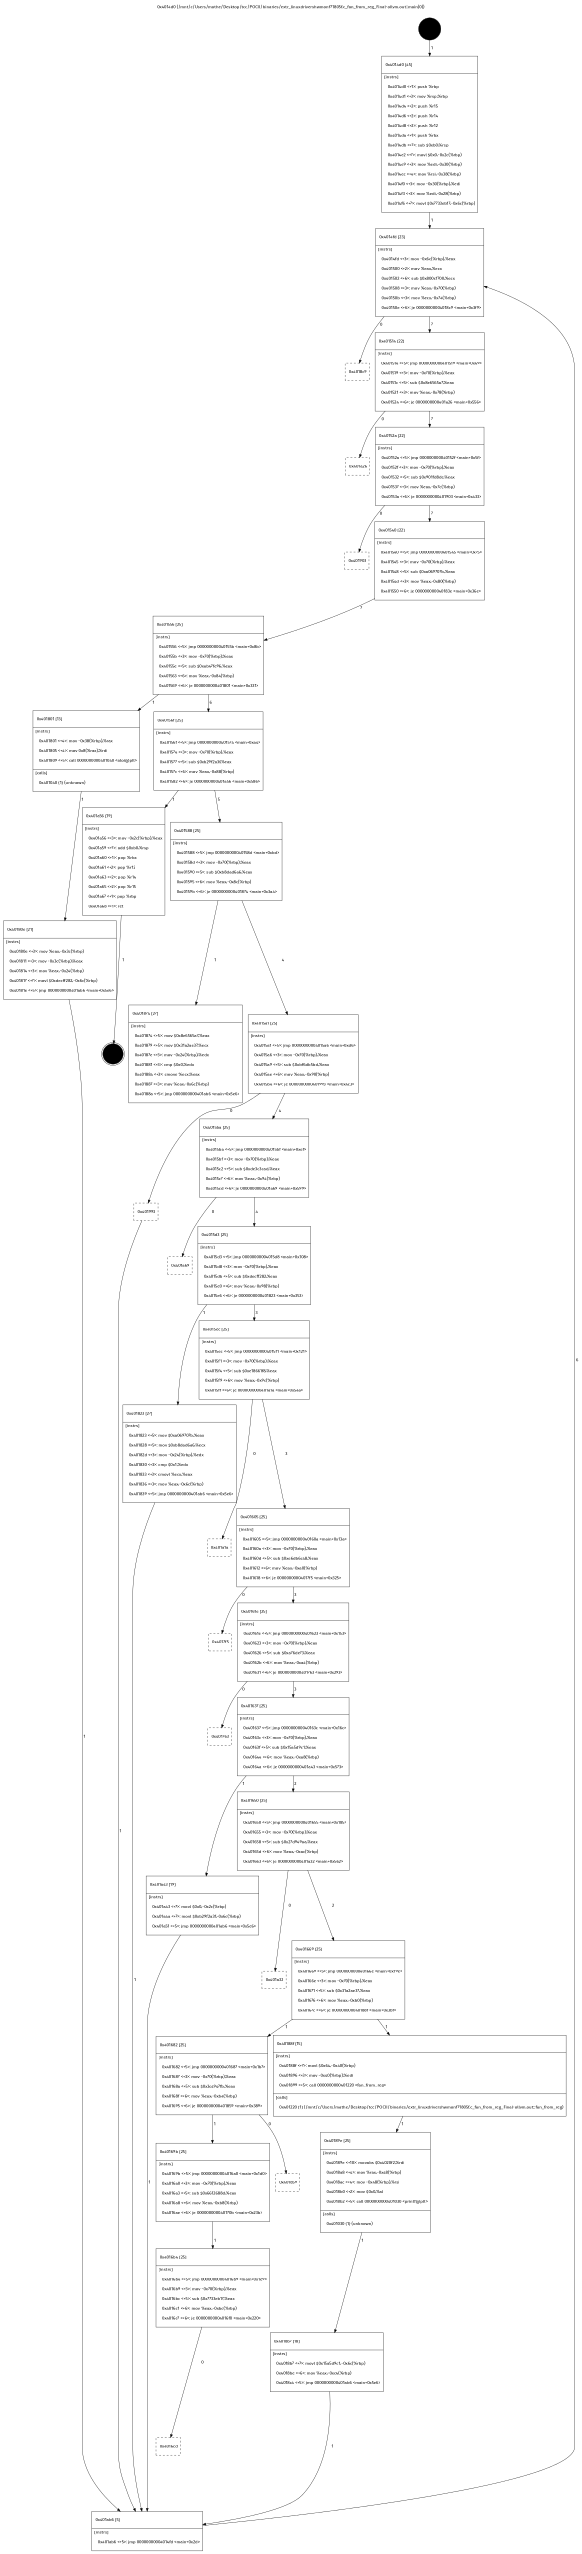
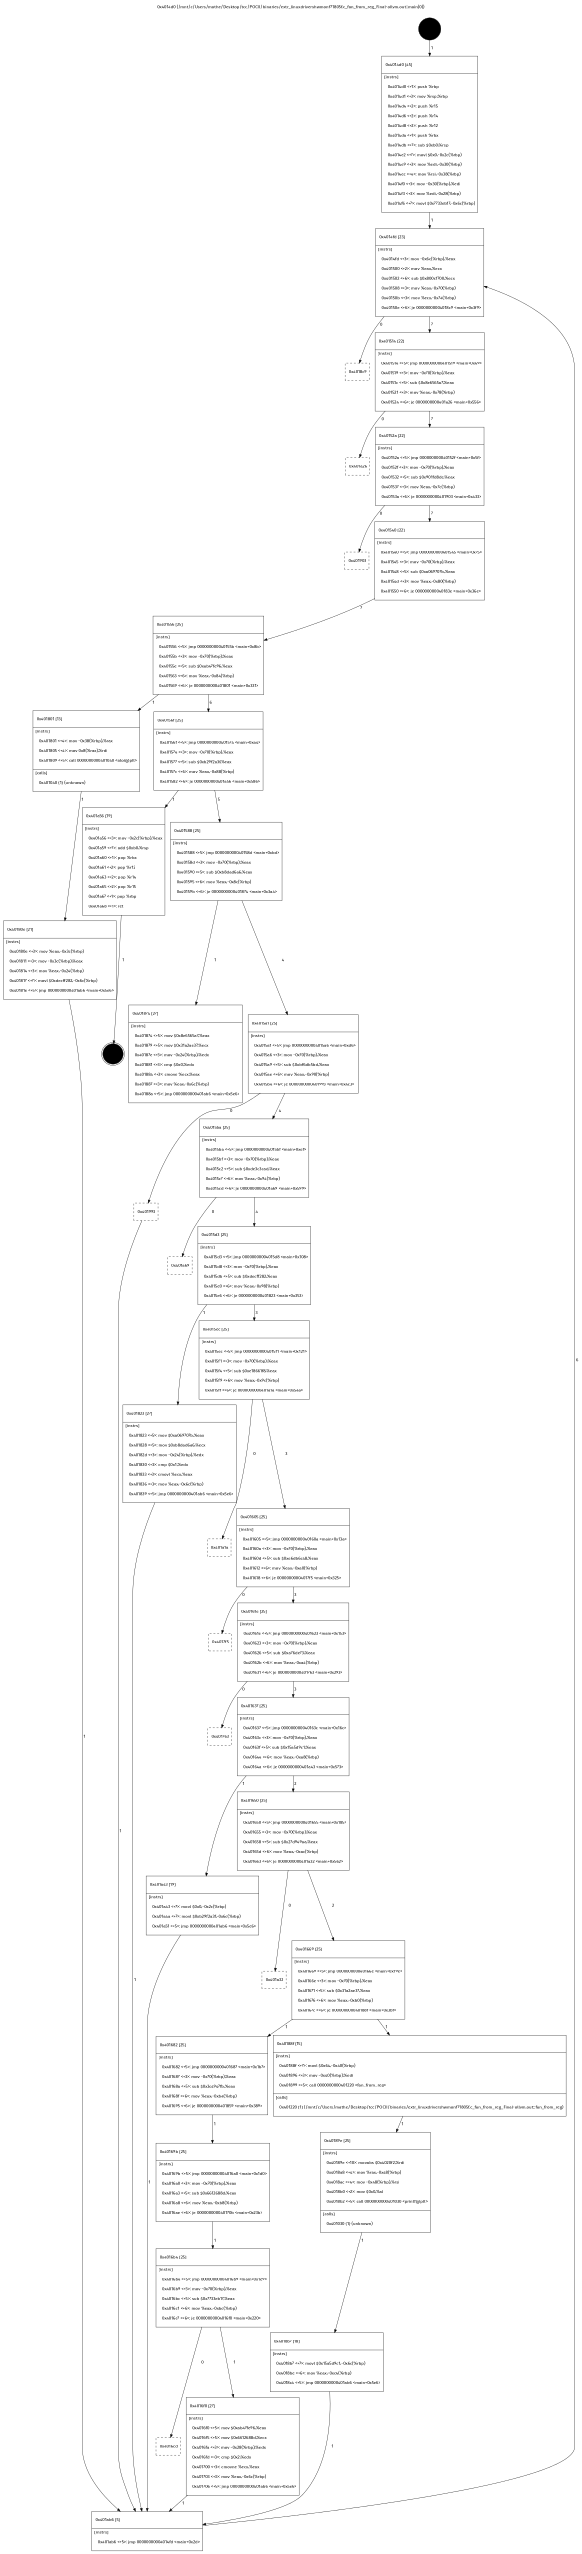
  digraph {
    fontname="Fira Sans"
    label="0x4014d0 (/mnt/c/Users/mathe/Desktop/tcc/POCII/binaries/extr_linuxdrivershwmonf71805f.c_fan_from_reg_Final-ollvm.out::main(0))"
    labelloc=t
    node [fontname="Fira Sans" shape=record]
    edge [fontname="Fira Sans"]
    Entry [fillcolor=black height=0.3 shape=circle style=filled width=0.3]
    n2 [label="{\n     0x4014d0 [45]\l\n     | [instrs]\l\n     &nbsp;&nbsp;0x4014d0 \<+1\>: push %rbp\l\n     &nbsp;&nbsp;0x4014d1 \<+3\>: mov %rsp,%rbp\l\n     &nbsp;&nbsp;0x4014d4 \<+2\>: push %r15\l\n     &nbsp;&nbsp;0x4014d6 \<+2\>: push %r14\l\n     &nbsp;&nbsp;0x4014d8 \<+2\>: push %r12\l\n     &nbsp;&nbsp;0x4014da \<+1\>: push %rbx\l\n     &nbsp;&nbsp;0x4014db \<+7\>: sub $0xb0,%rsp\l\n     &nbsp;&nbsp;0x4014e2 \<+7\>: movl $0x0,-0x2c(%rbp)\l\n     &nbsp;&nbsp;0x4014e9 \<+3\>: mov %edi,-0x30(%rbp)\l\n     &nbsp;&nbsp;0x4014ec \<+4\>: mov %rsi,-0x38(%rbp)\l\n     &nbsp;&nbsp;0x4014f0 \<+3\>: mov -0x30(%rbp),%edi\l\n     &nbsp;&nbsp;0x4014f3 \<+3\>: mov %edi,-0x28(%rbp)\l\n     &nbsp;&nbsp;0x4014f6 \<+7\>: movl $0x7733eb17,-0x6c(%rbp)\l\n  }"]
    n3 [label="{\n     0x4014fd [23]\l\n     | [instrs]\l\n     &nbsp;&nbsp;0x4014fd \<+3\>: mov -0x6c(%rbp),%eax\l\n     &nbsp;&nbsp;0x401500 \<+2\>: mov %eax,%ecx\l\n     &nbsp;&nbsp;0x401502 \<+6\>: sub $0x800cf700,%ecx\l\n     &nbsp;&nbsp;0x401508 \<+3\>: mov %eax,-0x70(%rbp)\l\n     &nbsp;&nbsp;0x40150b \<+3\>: mov %ecx,-0x74(%rbp)\l\n     &nbsp;&nbsp;0x40150e \<+6\>: je 00000000004018c9 \<main+0x3f9\>\l\n  }"]
    n4 [label="{\n     0x4018c9\l\n  }" style=dashed]
    n5 [label="{\n     0x401514 [22]\l\n     | [instrs]\l\n     &nbsp;&nbsp;0x401514 \<+5\>: jmp 0000000000401519 \<main+0x49\>\l\n     &nbsp;&nbsp;0x401519 \<+3\>: mov -0x70(%rbp),%eax\l\n     &nbsp;&nbsp;0x40151c \<+5\>: sub $0x8e6565a7,%eax\l\n     &nbsp;&nbsp;0x401521 \<+3\>: mov %eax,-0x78(%rbp)\l\n     &nbsp;&nbsp;0x401524 \<+6\>: je 0000000000401a26 \<main+0x556\>\l\n  }"]
    n6 [label="{\n     0x401a26\l\n  }" style=dashed]
    n7 [label="{\n     0x40152a [22]\l\n     | [instrs]\l\n     &nbsp;&nbsp;0x40152a \<+5\>: jmp 000000000040152f \<main+0x5f\>\l\n     &nbsp;&nbsp;0x40152f \<+3\>: mov -0x70(%rbp),%eax\l\n     &nbsp;&nbsp;0x401532 \<+5\>: sub $0x901fd8dc,%eax\l\n     &nbsp;&nbsp;0x401537 \<+3\>: mov %eax,-0x7c(%rbp)\l\n     &nbsp;&nbsp;0x40153a \<+6\>: je 0000000000401903 \<main+0x433\>\l\n  }"]
    n8 [label="{\n     0x401903\l\n  }" style=dashed]
    n9 [label="{\n     0x401540 [22]\l\n     | [instrs]\l\n     &nbsp;&nbsp;0x401540 \<+5\>: jmp 0000000000401545 \<main+0x75\>\l\n     &nbsp;&nbsp;0x401545 \<+3\>: mov -0x70(%rbp),%eax\l\n     &nbsp;&nbsp;0x401548 \<+5\>: sub $0xa069707b,%eax\l\n     &nbsp;&nbsp;0x40154d \<+3\>: mov %eax,-0x80(%rbp)\l\n     &nbsp;&nbsp;0x401550 \<+6\>: je 000000000040183e \<main+0x36e\>\l\n  }"]
    Exit [fillcolor=black height=0.3 peripheries=2 shape=circle style=filled width=0.3]
    n11 [label="{\n     0x401556 [25]\l\n     | [instrs]\l\n     &nbsp;&nbsp;0x401556 \<+5\>: jmp 000000000040155b \<main+0x8b\>\l\n     &nbsp;&nbsp;0x40155b \<+3\>: mov -0x70(%rbp),%eax\l\n     &nbsp;&nbsp;0x40155e \<+5\>: sub $0xab47fe96,%eax\l\n     &nbsp;&nbsp;0x401563 \<+6\>: mov %eax,-0x84(%rbp)\l\n     &nbsp;&nbsp;0x401569 \<+6\>: je 0000000000401801 \<main+0x331\>\l\n  }"]
    n12 [label="{\n     0x4018b7 [18]\l\n     | [instrs]\l\n     &nbsp;&nbsp;0x4018b7 \<+7\>: movl $0x15a5d9c1,-0x6c(%rbp)\l\n     &nbsp;&nbsp;0x4018be \<+6\>: mov %eax,-0xc4(%rbp)\l\n     &nbsp;&nbsp;0x4018c4 \<+5\>: jmp 0000000000401ab6 \<main+0x5e6\>\l\n  }"]
    n13 [label="{\n     0x401ab6 [5]\l\n     | [instrs]\l\n     &nbsp;&nbsp;0x401ab6 \<+5\>: jmp 00000000004014fd \<main+0x2d\>\l\n  }"]
    n14 [label="{\n     0x401801 [13]\l\n     | [instrs]\l\n     &nbsp;&nbsp;0x401801 \<+4\>: mov -0x38(%rbp),%rax\l\n     &nbsp;&nbsp;0x401805 \<+4\>: mov 0x8(%rax),%rdi\l\n     &nbsp;&nbsp;0x401809 \<+5\>: call 0000000000401040 \<atoi@plt\>\l\n     | [calls]\l\n     &nbsp;&nbsp;0x401040 \{1\} (unknown)\l\n  }"]
    n15 [label="{\n     0x40156f [25]\l\n     | [instrs]\l\n     &nbsp;&nbsp;0x40156f \<+5\>: jmp 0000000000401574 \<main+0xa4\>\l\n     &nbsp;&nbsp;0x401574 \<+3\>: mov -0x70(%rbp),%eax\l\n     &nbsp;&nbsp;0x401577 \<+5\>: sub $0xb29f2a3f,%eax\l\n     &nbsp;&nbsp;0x40157c \<+6\>: mov %eax,-0x88(%rbp)\l\n     &nbsp;&nbsp;0x401582 \<+6\>: je 0000000000401a56 \<main+0x586\>\l\n  }"]
    n16 [label="{\n     0x40189e [25]\l\n     | [instrs]\l\n     &nbsp;&nbsp;0x40189e \<+10\>: movabs $0x4020f2,%rdi\l\n     &nbsp;&nbsp;0x4018a8 \<+4\>: mov %rax,-0x48(%rbp)\l\n     &nbsp;&nbsp;0x4018ac \<+4\>: mov -0x48(%rbp),%rsi\l\n     &nbsp;&nbsp;0x4018b0 \<+2\>: mov $0x0,%al\l\n     &nbsp;&nbsp;0x4018b2 \<+5\>: call 0000000000401030 \<printf@plt\>\l\n     | [calls]\l\n     &nbsp;&nbsp;0x401030 \{1\} (unknown)\l\n  }"]
    n17 [label="{\n     0x40180e [21]\l\n     | [instrs]\l\n     &nbsp;&nbsp;0x40180e \<+3\>: mov %eax,-0x3c(%rbp)\l\n     &nbsp;&nbsp;0x401811 \<+3\>: mov -0x3c(%rbp),%eax\l\n     &nbsp;&nbsp;0x401814 \<+3\>: mov %eax,-0x24(%rbp)\l\n     &nbsp;&nbsp;0x401817 \<+7\>: movl $0xdecff282,-0x6c(%rbp)\l\n     &nbsp;&nbsp;0x40181e \<+5\>: jmp 0000000000401ab6 \<main+0x5e6\>\l\n  }"]
    n18 [label="{\n     0x401a56 [19]\l\n     | [instrs]\l\n     &nbsp;&nbsp;0x401a56 \<+3\>: mov -0x2c(%rbp),%eax\l\n     &nbsp;&nbsp;0x401a59 \<+7\>: add $0xb0,%rsp\l\n     &nbsp;&nbsp;0x401a60 \<+1\>: pop %rbx\l\n     &nbsp;&nbsp;0x401a61 \<+2\>: pop %r12\l\n     &nbsp;&nbsp;0x401a63 \<+2\>: pop %r14\l\n     &nbsp;&nbsp;0x401a65 \<+2\>: pop %r15\l\n     &nbsp;&nbsp;0x401a67 \<+1\>: pop %rbp\l\n     &nbsp;&nbsp;0x401a68 \<+1\>: ret\l\n  }"]
    n19 [label="{\n     0x401588 [25]\l\n     | [instrs]\l\n     &nbsp;&nbsp;0x401588 \<+5\>: jmp 000000000040158d \<main+0xbd\>\l\n     &nbsp;&nbsp;0x40158d \<+3\>: mov -0x70(%rbp),%eax\l\n     &nbsp;&nbsp;0x401590 \<+5\>: sub $0xb8dad6a6,%eax\l\n     &nbsp;&nbsp;0x401595 \<+6\>: mov %eax,-0x8c(%rbp)\l\n     &nbsp;&nbsp;0x40159b \<+6\>: je 0000000000401874 \<main+0x3a4\>\l\n  }"]
    n20 [label="{\n     0x401874 [27]\l\n     | [instrs]\l\n     &nbsp;&nbsp;0x401874 \<+5\>: mov $0x8e6565a7,%eax\l\n     &nbsp;&nbsp;0x401879 \<+5\>: mov $0x31a2ae37,%ecx\l\n     &nbsp;&nbsp;0x40187e \<+3\>: mov -0x24(%rbp),%edx\l\n     &nbsp;&nbsp;0x401881 \<+3\>: cmp $0x0,%edx\l\n     &nbsp;&nbsp;0x401884 \<+3\>: cmove %ecx,%eax\l\n     &nbsp;&nbsp;0x401887 \<+3\>: mov %eax,-0x6c(%rbp)\l\n     &nbsp;&nbsp;0x40188a \<+5\>: jmp 0000000000401ab6 \<main+0x5e6\>\l\n  }"]
    n21 [label="{\n     0x4015a1 [25]\l\n     | [instrs]\l\n     &nbsp;&nbsp;0x4015a1 \<+5\>: jmp 00000000004015a6 \<main+0xd6\>\l\n     &nbsp;&nbsp;0x4015a6 \<+3\>: mov -0x70(%rbp),%eax\l\n     &nbsp;&nbsp;0x4015a9 \<+5\>: sub $0xbf6db5bd,%eax\l\n     &nbsp;&nbsp;0x4015ae \<+6\>: mov %eax,-0x90(%rbp)\l\n     &nbsp;&nbsp;0x4015b4 \<+6\>: je 0000000000401993 \<main+0x4c3\>\l\n  }"]
    n22 [label="{\n     0x401993\l\n  }" style=dashed]
    n23 [label="{\n     0x4015ba [25]\l\n     | [instrs]\l\n     &nbsp;&nbsp;0x4015ba \<+5\>: jmp 00000000004015bf \<main+0xef\>\l\n     &nbsp;&nbsp;0x4015bf \<+3\>: mov -0x70(%rbp),%eax\l\n     &nbsp;&nbsp;0x4015c2 \<+5\>: sub $0xde3c3cad,%eax\l\n     &nbsp;&nbsp;0x4015c7 \<+6\>: mov %eax,-0x94(%rbp)\l\n     &nbsp;&nbsp;0x4015cd \<+6\>: je 0000000000401a69 \<main+0x599\>\l\n  }"]
    n24 [label="{\n     0x401a69\l\n  }" style=dashed]
    n25 [label="{\n     0x4015d3 [25]\l\n     | [instrs]\l\n     &nbsp;&nbsp;0x4015d3 \<+5\>: jmp 00000000004015d8 \<main+0x108\>\l\n     &nbsp;&nbsp;0x4015d8 \<+3\>: mov -0x70(%rbp),%eax\l\n     &nbsp;&nbsp;0x4015db \<+5\>: sub $0xdecff282,%eax\l\n     &nbsp;&nbsp;0x4015e0 \<+6\>: mov %eax,-0x98(%rbp)\l\n     &nbsp;&nbsp;0x4015e6 \<+6\>: je 0000000000401823 \<main+0x353\>\l\n  }"]
    n26 [label="{\n     0x4016cd\l\n  }" style=dashed]
    n27 [label="{\n     0x401823 [27]\l\n     | [instrs]\l\n     &nbsp;&nbsp;0x401823 \<+5\>: mov $0xa069707b,%eax\l\n     &nbsp;&nbsp;0x401828 \<+5\>: mov $0xb8dad6a6,%ecx\l\n     &nbsp;&nbsp;0x40182d \<+3\>: mov -0x24(%rbp),%edx\l\n     &nbsp;&nbsp;0x401830 \<+3\>: cmp $0x1,%edx\l\n     &nbsp;&nbsp;0x401833 \<+3\>: cmovl %ecx,%eax\l\n     &nbsp;&nbsp;0x401836 \<+3\>: mov %eax,-0x6c(%rbp)\l\n     &nbsp;&nbsp;0x401839 \<+5\>: jmp 0000000000401ab6 \<main+0x5e6\>\l\n  }"]
    n28 [label="{\n     0x4015ec [25]\l\n     | [instrs]\l\n     &nbsp;&nbsp;0x4015ec \<+5\>: jmp 00000000004015f1 \<main+0x121\>\l\n     &nbsp;&nbsp;0x4015f1 \<+3\>: mov -0x70(%rbp),%eax\l\n     &nbsp;&nbsp;0x4015f4 \<+5\>: sub $0xe18661f8,%eax\l\n     &nbsp;&nbsp;0x4015f9 \<+6\>: mov %eax,-0x9c(%rbp)\l\n     &nbsp;&nbsp;0x4015ff \<+6\>: je 0000000000401a1a \<main+0x54a\>\l\n  }"]
+   n29 [label="{\n     0x4016f0 [27]\l\n     | [instrs]\l\n     &nbsp;&nbsp;0x4016f0 \<+5\>: mov $0xab47fe96,%eax\l\n     &nbsp;&nbsp;0x4016f5 \<+5\>: mov $0x6612688d,%ecx\l\n     &nbsp;&nbsp;0x4016fa \<+3\>: mov -0x28(%rbp),%edx\l\n     &nbsp;&nbsp;0x4016fd \<+3\>: cmp $0x2,%edx\l\n     &nbsp;&nbsp;0x401700 \<+3\>: cmovne %ecx,%eax\l\n     &nbsp;&nbsp;0x401703 \<+3\>: mov %eax,-0x6c(%rbp)\l\n     &nbsp;&nbsp;0x401706 \<+5\>: jmp 0000000000401ab6 \<main+0x5e6\>\l\n  }"]
    n30 [label="{\n     0x401a1a\l\n  }" style=dashed]
    n31 [label="{\n     0x401605 [25]\l\n     | [instrs]\l\n     &nbsp;&nbsp;0x401605 \<+5\>: jmp 000000000040160a \<main+0x13a\>\l\n     &nbsp;&nbsp;0x40160a \<+3\>: mov -0x70(%rbp),%eax\l\n     &nbsp;&nbsp;0x40160d \<+5\>: sub $0xe6db6c48,%eax\l\n     &nbsp;&nbsp;0x401612 \<+6\>: mov %eax,-0xa0(%rbp)\l\n     &nbsp;&nbsp;0x401618 \<+6\>: je 00000000004017f5 \<main+0x325\>\l\n  }"]
    n32 [label="{\n     0x4016b4 [25]\l\n     | [instrs]\l\n     &nbsp;&nbsp;0x4016b4 \<+5\>: jmp 00000000004016b9 \<main+0x1e9\>\l\n     &nbsp;&nbsp;0x4016b9 \<+3\>: mov -0x70(%rbp),%eax\l\n     &nbsp;&nbsp;0x4016bc \<+5\>: sub $0x7733eb17,%eax\l\n     &nbsp;&nbsp;0x4016c1 \<+6\>: mov %eax,-0xbc(%rbp)\l\n     &nbsp;&nbsp;0x4016c7 \<+6\>: je 00000000004016f0 \<main+0x220\>\l\n  }"]
    n33 [label="{\n     0x4017f5\l\n  }" style=dashed]
    n34 [label="{\n     0x40161e [25]\l\n     | [instrs]\l\n     &nbsp;&nbsp;0x40161e \<+5\>: jmp 0000000000401623 \<main+0x153\>\l\n     &nbsp;&nbsp;0x401623 \<+3\>: mov -0x70(%rbp),%eax\l\n     &nbsp;&nbsp;0x401626 \<+5\>: sub $0xa76de73,%eax\l\n     &nbsp;&nbsp;0x40162b \<+6\>: mov %eax,-0xa4(%rbp)\l\n     &nbsp;&nbsp;0x401631 \<+6\>: je 0000000000401763 \<main+0x293\>\l\n  }"]
    n35 [label="{\n     0x401763\l\n  }" style=dashed]
    n36 [label="{\n     0x401637 [25]\l\n     | [instrs]\l\n     &nbsp;&nbsp;0x401637 \<+5\>: jmp 000000000040163c \<main+0x16c\>\l\n     &nbsp;&nbsp;0x40163c \<+3\>: mov -0x70(%rbp),%eax\l\n     &nbsp;&nbsp;0x40163f \<+5\>: sub $0x15a5d9c1,%eax\l\n     &nbsp;&nbsp;0x401644 \<+6\>: mov %eax,-0xa8(%rbp)\l\n     &nbsp;&nbsp;0x40164a \<+6\>: je 0000000000401a43 \<main+0x573\>\l\n  }"]
    n37 [label="{\n     0x40169b [25]\l\n     | [instrs]\l\n     &nbsp;&nbsp;0x40169b \<+5\>: jmp 00000000004016a0 \<main+0x1d0\>\l\n     &nbsp;&nbsp;0x4016a0 \<+3\>: mov -0x70(%rbp),%eax\l\n     &nbsp;&nbsp;0x4016a3 \<+5\>: sub $0x6612688d,%eax\l\n     &nbsp;&nbsp;0x4016a8 \<+6\>: mov %eax,-0xb8(%rbp)\l\n     &nbsp;&nbsp;0x4016ae \<+6\>: je 000000000040170b \<main+0x23b\>\l\n  }"]
    n38 [label="{\n     0x401a43 [19]\l\n     | [instrs]\l\n     &nbsp;&nbsp;0x401a43 \<+7\>: movl $0x0,-0x2c(%rbp)\l\n     &nbsp;&nbsp;0x401a4a \<+7\>: movl $0xb29f2a3f,-0x6c(%rbp)\l\n     &nbsp;&nbsp;0x401a51 \<+5\>: jmp 0000000000401ab6 \<main+0x5e6\>\l\n  }"]
    n39 [label="{\n     0x401650 [25]\l\n     | [instrs]\l\n     &nbsp;&nbsp;0x401650 \<+5\>: jmp 0000000000401655 \<main+0x185\>\l\n     &nbsp;&nbsp;0x401655 \<+3\>: mov -0x70(%rbp),%eax\l\n     &nbsp;&nbsp;0x401658 \<+5\>: sub $0x27d949aa,%eax\l\n     &nbsp;&nbsp;0x40165d \<+6\>: mov %eax,-0xac(%rbp)\l\n     &nbsp;&nbsp;0x401663 \<+6\>: je 0000000000401a32 \<main+0x562\>\l\n  }"]
-   n40 [label="{\n     0x401859\l\n  }" style=dashed]
    n41 [label="{\n     0x401a32\l\n  }" style=dashed]
    n42 [label="{\n     0x401669 [25]\l\n     | [instrs]\l\n     &nbsp;&nbsp;0x401669 \<+5\>: jmp 000000000040166e \<main+0x19e\>\l\n     &nbsp;&nbsp;0x40166e \<+3\>: mov -0x70(%rbp),%eax\l\n     &nbsp;&nbsp;0x401671 \<+5\>: sub $0x31a2ae37,%eax\l\n     &nbsp;&nbsp;0x401676 \<+6\>: mov %eax,-0xb0(%rbp)\l\n     &nbsp;&nbsp;0x40167c \<+6\>: je 000000000040188f \<main+0x3bf\>\l\n  }"]
    n43 [label="{\n     0x401682 [25]\l\n     | [instrs]\l\n     &nbsp;&nbsp;0x401682 \<+5\>: jmp 0000000000401687 \<main+0x1b7\>\l\n     &nbsp;&nbsp;0x401687 \<+3\>: mov -0x70(%rbp),%eax\l\n     &nbsp;&nbsp;0x40168a \<+5\>: sub $0x3c4947fb,%eax\l\n     &nbsp;&nbsp;0x40168f \<+6\>: mov %eax,-0xb4(%rbp)\l\n     &nbsp;&nbsp;0x401695 \<+6\>: je 0000000000401859 \<main+0x389\>\l\n  }"]
    n44 [label="{\n     0x40188f [15]\l\n     | [instrs]\l\n     &nbsp;&nbsp;0x40188f \<+7\>: movl $0x64,-0x40(%rbp)\l\n     &nbsp;&nbsp;0x401896 \<+3\>: mov -0x40(%rbp),%edi\l\n     &nbsp;&nbsp;0x401899 \<+5\>: call 0000000000401220 \<fan_from_reg\>\l\n     | [calls]\l\n     &nbsp;&nbsp;0x401220 \{1\} (/mnt/c/Users/mathe/Desktop/tcc/POCII/binaries/extr_linuxdrivershwmonf71805f.c_fan_from_reg_Final-ollvm.out::fan_from_reg)\l\n  }"]
    Entry -> n2 [label=" 1"]
    n2 -> n3 [label=" 1"]
    n3 -> n4 [label=" 0"]
    n3 -> n5 [label=" 7"]
    n5 -> n6 [label=" 0"]
    n5 -> n7 [label=" 7"]
    n7 -> n8 [label=" 0"]
    n7 -> n9 [label=" 7"]
    n9 -> n11 [label=" 7"]
    n11 -> n14 [label=" 1"]
    n11 -> n15 [label=" 6"]
    n12 -> n13 [label=" 1"]
    n13 -> n3 [label=" 6"]
    n14 -> n17 [label=" 1"]
    n15 -> n18 [label=" 1"]
    n15 -> n19 [label=" 5"]
    n16 -> n12 [label=" 1"]
    n17 -> n13 [label=" 1"]
    n18 -> Exit [label=" 1"]
    n19 -> n20 [label=" 1"]
    n19 -> n21 [label=" 4"]
    n21 -> n22 [label=" 0"]
    n21 -> n23 [label=" 4"]
    n22 -> n13 [label=" 1"]
    n23 -> n24 [label=" 0"]
    n23 -> n25 [label=" 4"]
    n25 -> n27 [label=" 1"]
    n25 -> n28 [label=" 3"]
    n27 -> n13 [label=" 1"]
    n28 -> n30 [label=" 0"]
    n28 -> n31 [label=" 3"]
+   n29 -> n13 [label=" 1"]
    n31 -> n33 [label=" 0"]
    n31 -> n34 [label=" 3"]
    n32 -> n26 [label=" 0"]
+   n32 -> n29 [label=" 1"]
    n34 -> n35 [label=" 0"]
    n34 -> n36 [label=" 3"]
    n36 -> n38 [label=" 1"]
    n36 -> n39 [label=" 2"]
    n37 -> n32 [label=" 1"]
    n38 -> n13 [label=" 1"]
    n39 -> n41 [label=" 0"]
    n39 -> n42 [label=" 2"]
    n42 -> n43 [label=" 1"]
    n42 -> n44 [label=" 1"]
    n43 -> n37 [label=" 1"]
-   n43 -> n40 [label=" 0"]
    n44 -> n16 [label=" 1"]
  }
